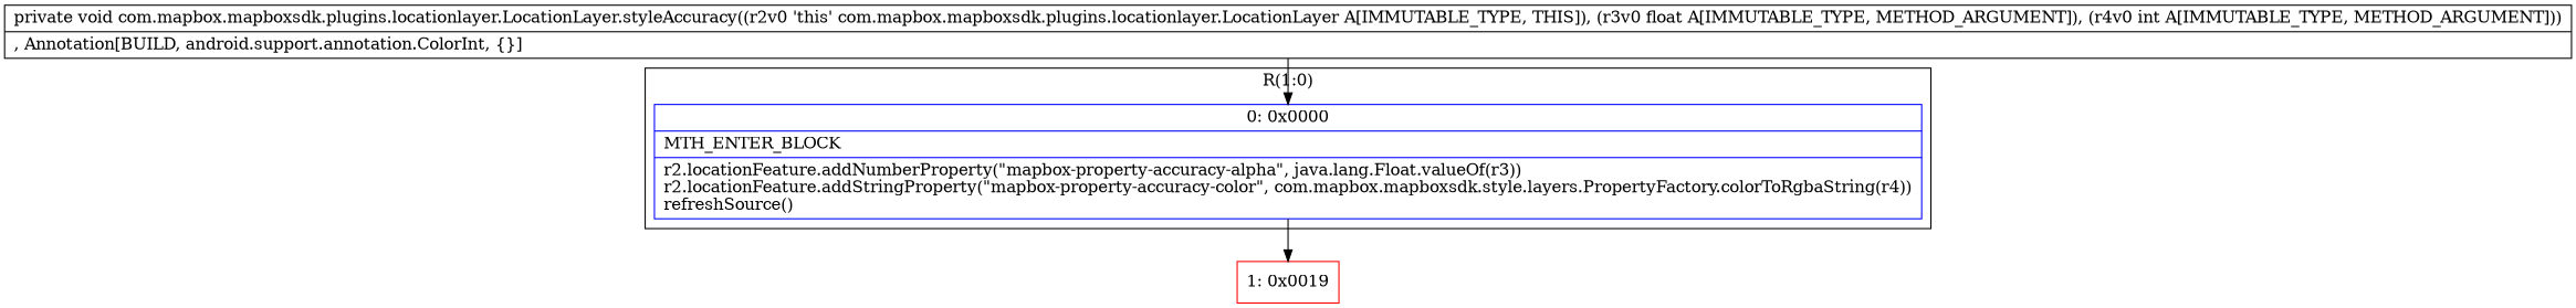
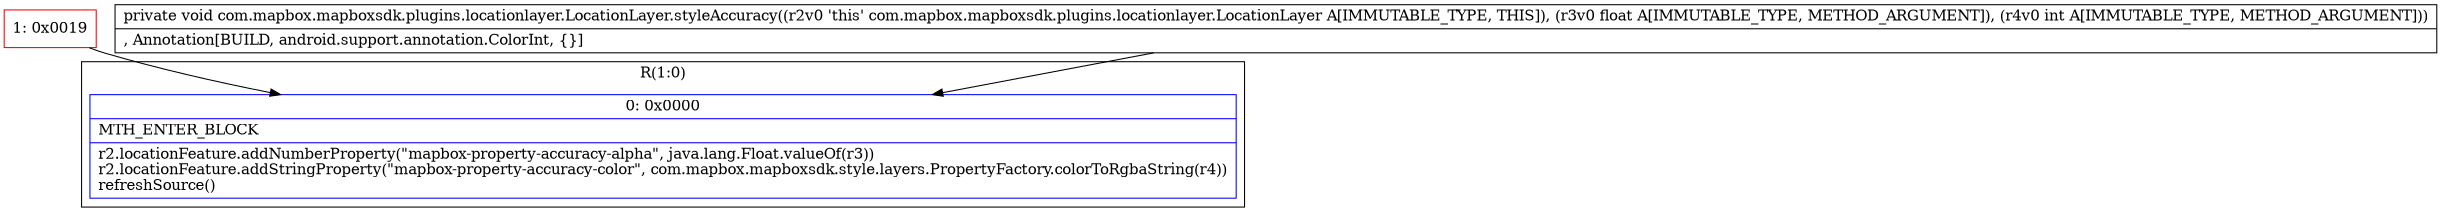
  digraph {
    node [shape=record]
    n1 [color=blue label="{0\:\ 0x0000|MTH_ENTER_BLOCK\l|r2.locationFeature.addNumberProperty(\"mapbox\-property\-accuracy\-alpha\", java.lang.Float.valueOf(r3))\lr2.locationFeature.addStringProperty(\"mapbox\-property\-accuracy\-color\", com.mapbox.mapboxsdk.style.layers.PropertyFactory.colorToRgbaString(r4))\lrefreshSource()\l}"]
    n2 [color=red label="{1\:\ 0x0019}"]
    n3 [label="{private void com.mapbox.mapboxsdk.plugins.locationlayer.LocationLayer.styleAccuracy((r2v0 'this' com.mapbox.mapboxsdk.plugins.locationlayer.LocationLayer A[IMMUTABLE_TYPE, THIS]), (r3v0 float A[IMMUTABLE_TYPE, METHOD_ARGUMENT]), (r4v0 int A[IMMUTABLE_TYPE, METHOD_ARGUMENT]))  | , Annotation[BUILD, android.support.annotation.ColorInt, \{\}]\l}"]
    subgraph cluster_1 {
      label="R(1:0)"
      n1
    }
-   n1 -> n2
+   n2 -> n1
    n3 -> n1
  }
